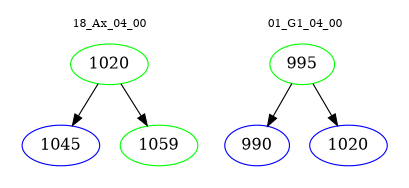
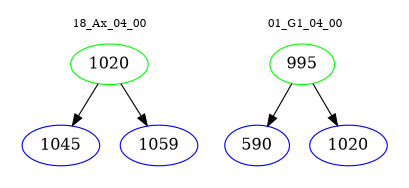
  digraph {
    node [color=blue]
    edge [color=black]
    n1 [color=green label=1020]
    n2 [label=1045]
-   n3 [color=green label=1059]
+   n3 [label=1059]
    n4 [color=green label=995]
-   n5 [label=990]
+   n5 [label=590]
    n6 [label=1020]
    subgraph cluster_1 {
      color=white
      fontsize=10
      label="18_Ax_04_00"
      n1
      n2
      n3
    }
    subgraph cluster_2 {
      color=white
      fontsize=10
      label="01_G1_04_00"
      n4
      n5
      n6
    }
    n1 -> n2
    n1 -> n3
    n4 -> n5
    n4 -> n6
  }
